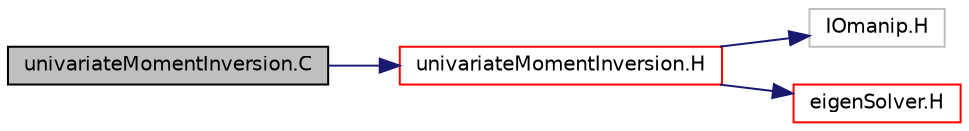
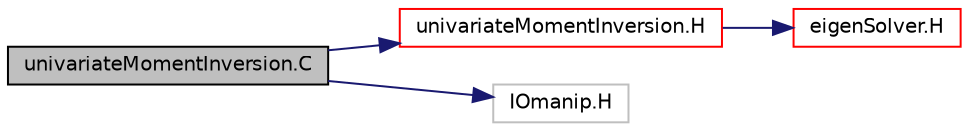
  digraph {
    rankdir=LR
    node [color=red fontname=Helvetica fontsize=10 shape=record]
    edge [color=midnightblue fontname=Helvetica fontsize=10 labelfontname=Helvetica labelfontsize=10 style=solid]
    n1 [color=black fillcolor=grey75 fontcolor=black height=0.2 label="univariateMomentInversion.C" style=filled width=0.4]
    n2 [height=0.2 label="univariateMomentInversion.H" width=0.4]
    n3 [color=grey75 height=0.2 label="IOmanip.H" width=0.4]
    n4 [height=0.2 label="eigenSolver.H" width=0.4]
    n1 -> n2
-   n2 -> n3
+   n1 -> n3
    n2 -> n4
  }
